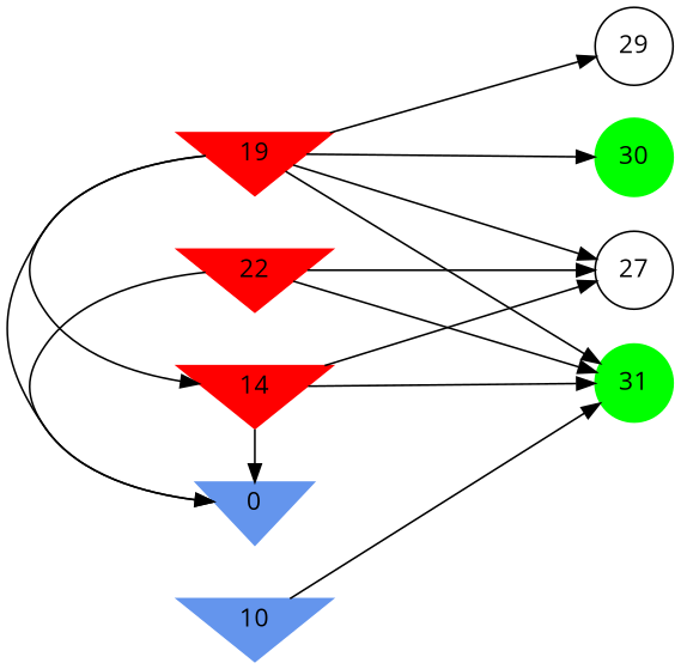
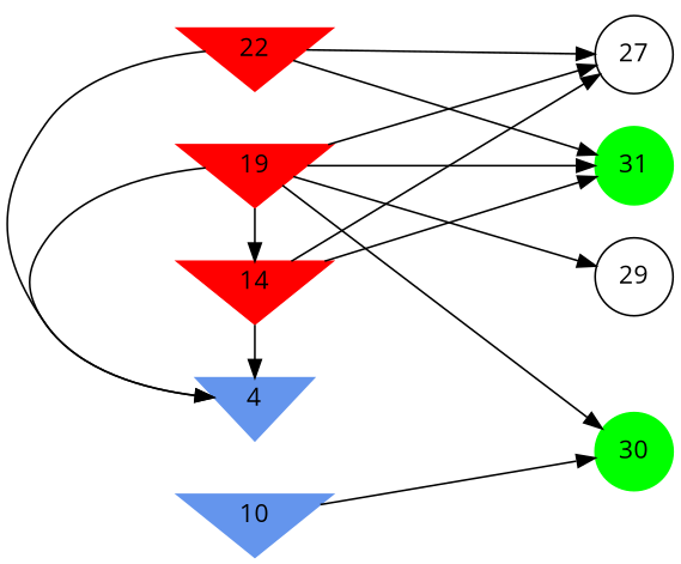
  digraph {
    fontname="Open Sans"
    rankdir=LR
    ranksep=2.0
    node [color=red fontname="Open Sans" shape=invtriangle style=filled]
    edge [fontname="Open Sans"]
-   0 [color=cornflowerblue]
+   0 [color=cornflowerblue label=4]
    10 [color=cornflowerblue]
    14
    19
    22
    27 [color=black shape=circle style=""]
    29 [color=black shape=circle style=""]
    30 [color=green shape=circle]
    31 [color=green shape=circle]
    subgraph sub_1 {
      rank=same
      0
      10
      14
      19
      22
    }
    subgraph sub_2 {
      rank=same
      27
      29
    }
    subgraph sub_3 {
      rank=same
      30
      31
    }
-   10 -> 31
+   10 -> 30
    14 -> 0
    14 -> 27
    14 -> 31
    19 -> 0
    19 -> 14
    19 -> 27
    19 -> 29
    19 -> 30
    19 -> 31
    22 -> 0
    22 -> 27
    22 -> 31
  }
